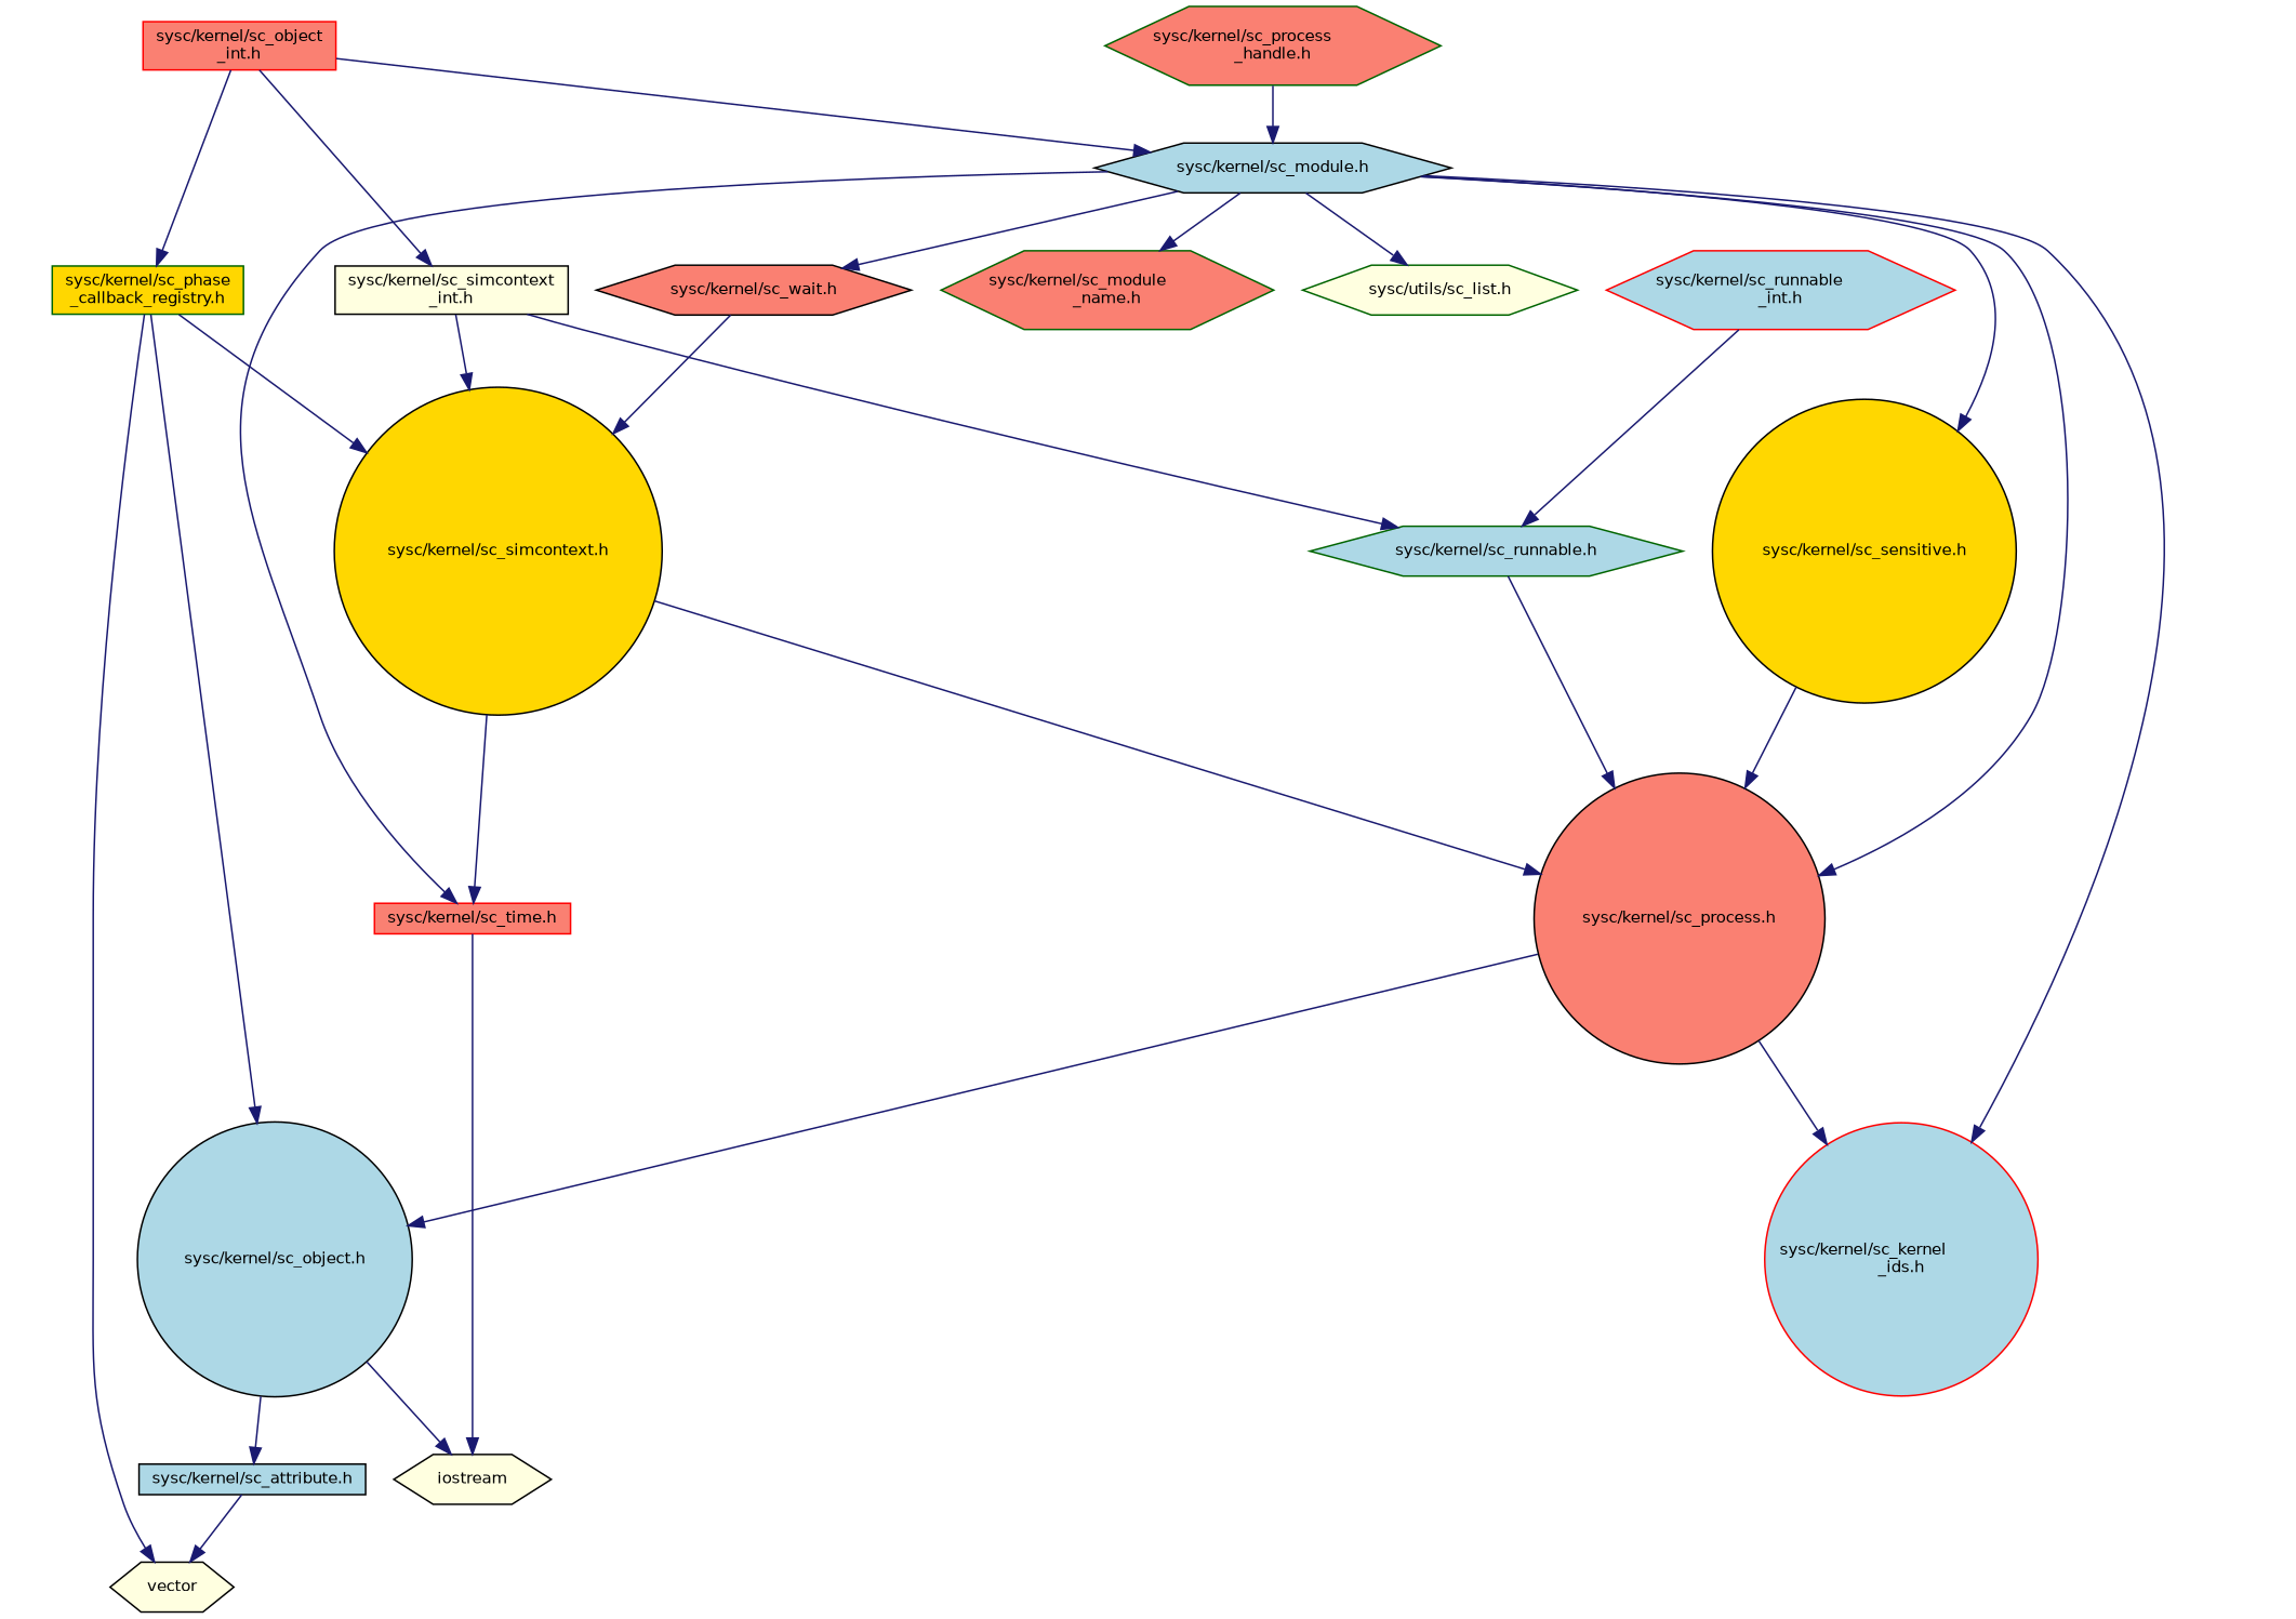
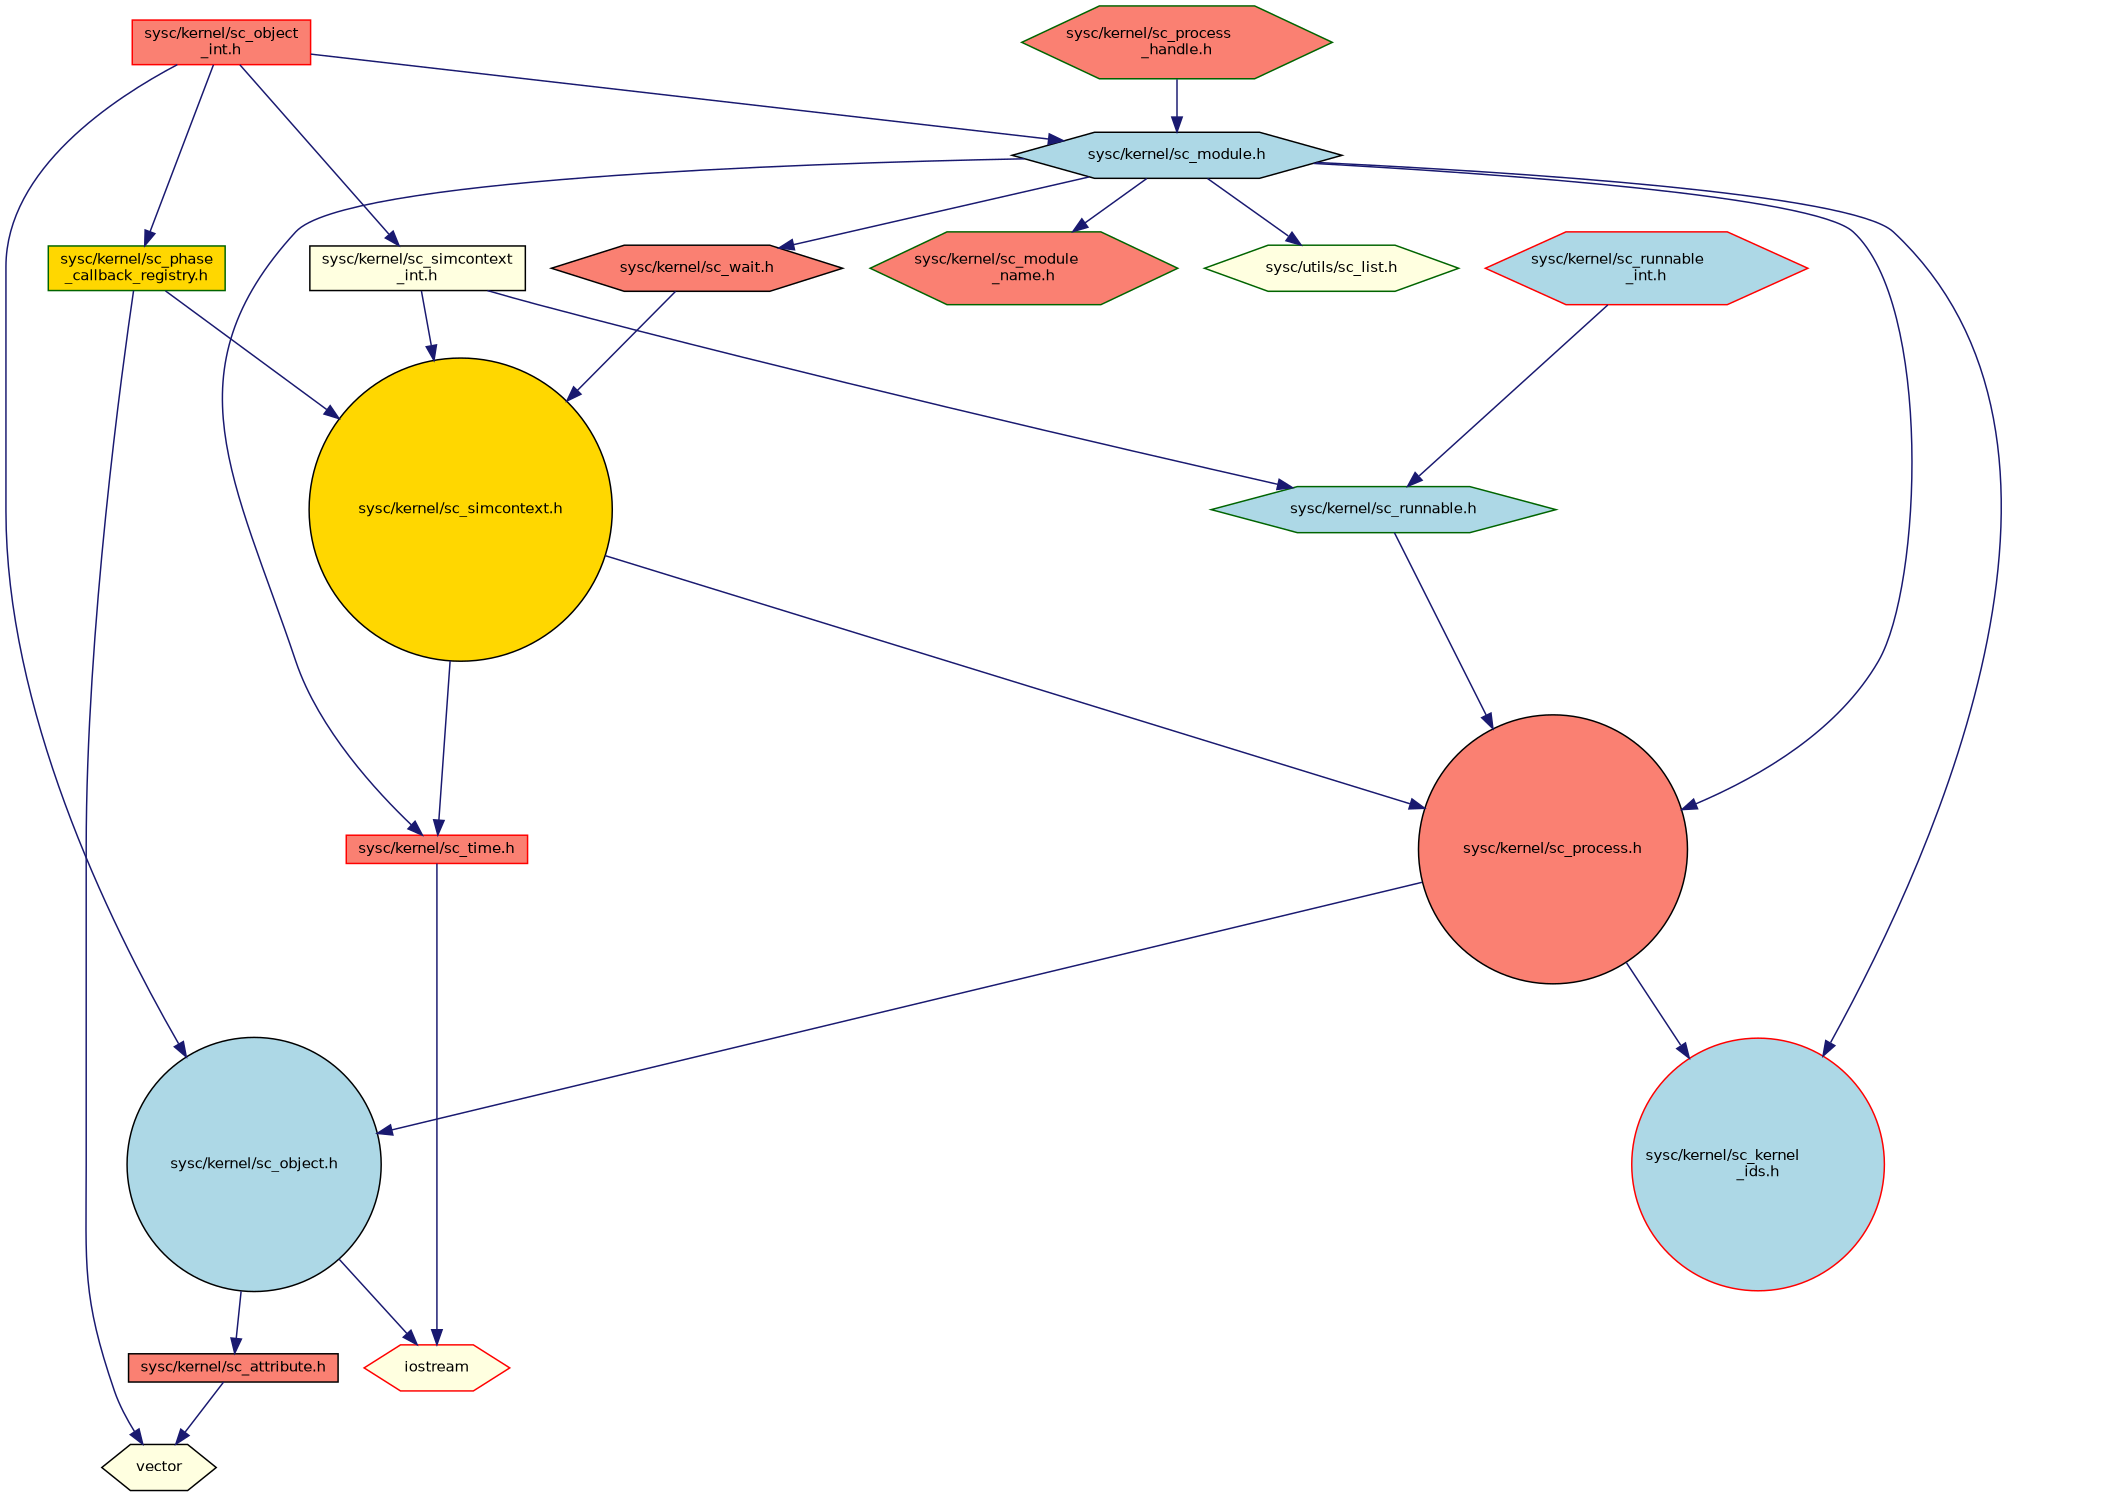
  digraph {
    fontname="DejaVu Sans"
    node [color=black fillcolor=salmon fontname="DejaVu Sans" fontsize=10 shape=hexagon style=filled]
    edge [color=midnightblue fontname="DejaVu Sans" fontsize=10 labelfontname=FreeSans labelfontsize=10 style=solid]
    n1 [color=red fontcolor=black height=0.2 label="sysc/kernel/sc_object\l_int.h" shape=box width=0.4]
    n2 [fillcolor=lightblue height=0.2 label="sysc/kernel/sc_object.h" shape=circle width=0.4]
    n3 [fillcolor=lightblue height=0.2 label="sysc/kernel/sc_module.h" width=0.4]
    n4 [fillcolor=lightyellow height=0.2 label="sysc/kernel/sc_simcontext\l_int.h" shape=box width=0.4]
    n5 [color=darkgreen fillcolor=gold height=0.2 label="sysc/kernel/sc_phase\l_callback_registry.h" shape=box width=0.4]
-   n6 [fillcolor=lightblue height=0.2 label="sysc/kernel/sc_attribute.h" shape=box width=0.4]
-   n7 [fillcolor=lightyellow height=0.2 label=iostream width=0.4]
+   n6 [height=0.2 label="sysc/kernel/sc_attribute.h" shape=box width=0.4]
+   n7 [color=red fillcolor=lightyellow height=0.2 label=iostream width=0.4]
    n8 [color=red fillcolor=lightblue height=0.2 label="sysc/kernel/sc_kernel\l_ids.h" shape=circle width=0.4]
    n9 [height=0.2 label="sysc/kernel/sc_process.h" shape=circle width=0.4]
    n10 [color=darkgreen height=0.2 label="sysc/kernel/sc_module\l_name.h" width=0.4]
-   n11 [fillcolor=gold height=0.2 label="sysc/kernel/sc_sensitive.h" shape=circle width=0.4]
    n12 [color=red height=0.2 label="sysc/kernel/sc_time.h" shape=box width=0.4]
    n13 [height=0.2 label="sysc/kernel/sc_wait.h" width=0.4]
    n14 [color=darkgreen fillcolor=lightyellow height=0.2 label="sysc/utils/sc_list.h" width=0.4]
    n15 [fillcolor=gold height=0.2 label="sysc/kernel/sc_simcontext.h" shape=circle width=0.4]
    n16 [color=darkgreen fillcolor=lightblue height=0.2 label="sysc/kernel/sc_runnable.h" width=0.4]
    n17 [fillcolor=lightyellow height=0.2 label=vector width=0.4]
    n18 [color=darkgreen height=0.2 label="sysc/kernel/sc_process\l_handle.h" width=0.4]
    n19 [color=red fillcolor=lightblue height=0.2 label="sysc/kernel/sc_runnable\l_int.h" width=0.4]
-   n5 -> n2
+   n1 -> n2
    n1 -> n3
    n1 -> n4
    n1 -> n5
    n2 -> n6
    n2 -> n7
    n3 -> n8
    n3 -> n9
    n3 -> n10
-   n3 -> n11
    n3 -> n12
    n3 -> n13
    n3 -> n14
    n4 -> n15
    n4 -> n16
    n5 -> n15
    n5 -> n17
    n6 -> n17
    n9 -> n2
    n9 -> n8
-   n11 -> n9
    n12 -> n7
    n13 -> n15
    n15 -> n9
    n15 -> n12
    n16 -> n9
    n18 -> n3
    n19 -> n16
  }
